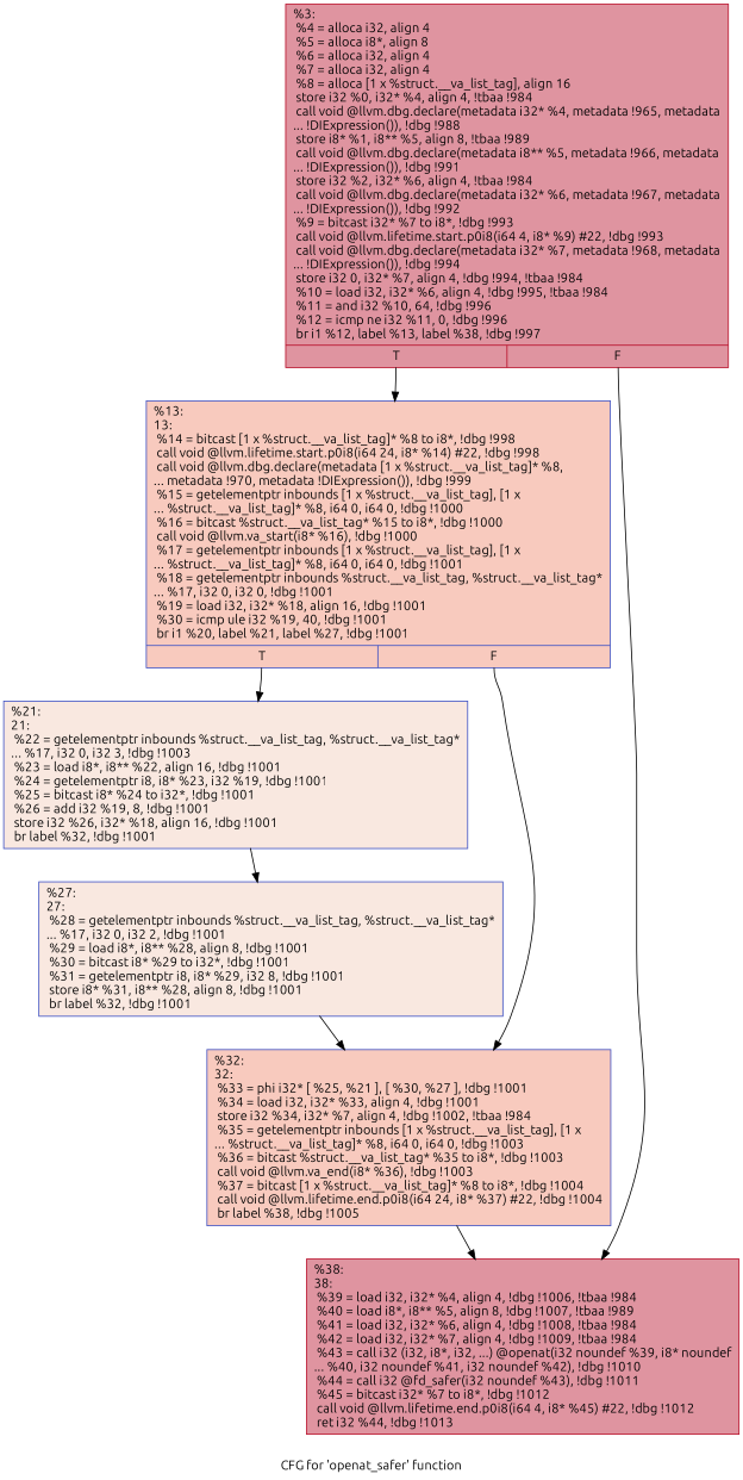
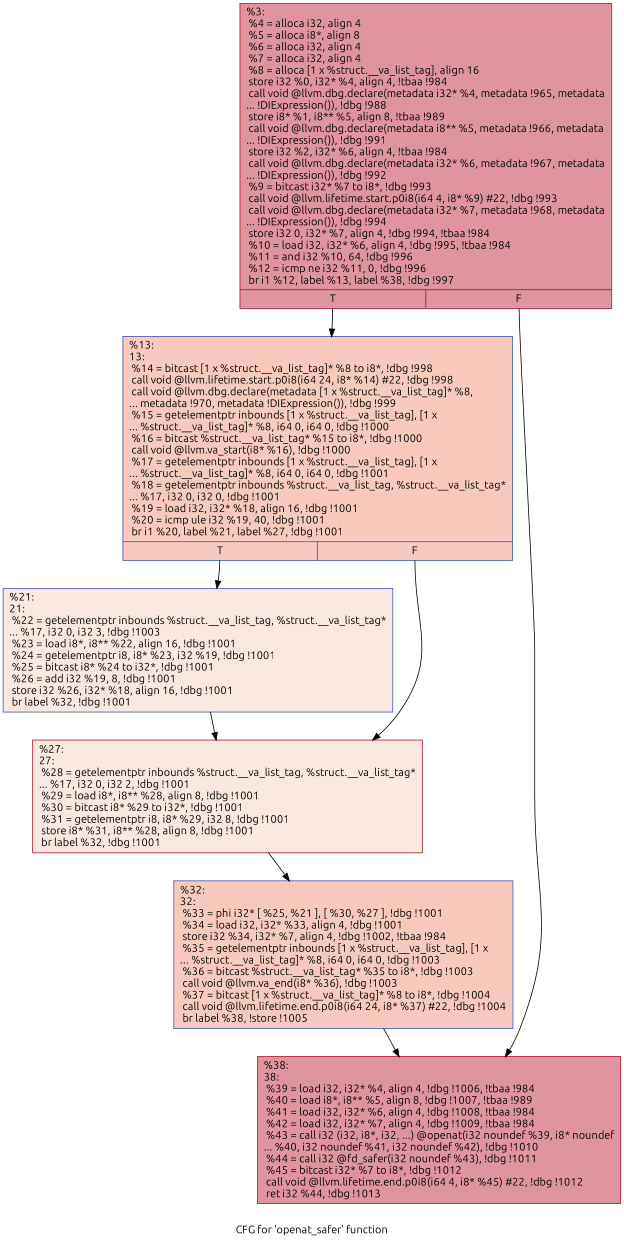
  digraph {
    fontname=Ubuntu
    label="CFG for 'openat_safer' function"
    node [color="#3d50c3ff" fillcolor="#b70d2870" fontname=Ubuntu shape=record style=filled]
    edge [fontname=Ubuntu]
    n1 [color="#b70d28ff" label="{%3:\l  %4 = alloca i32, align 4\l  %5 = alloca i8*, align 8\l  %6 = alloca i32, align 4\l  %7 = alloca i32, align 4\l  %8 = alloca [1 x %struct.__va_list_tag], align 16\l  store i32 %0, i32* %4, align 4, !tbaa !984\l  call void @llvm.dbg.declare(metadata i32* %4, metadata !965, metadata\l... !DIExpression()), !dbg !988\l  store i8* %1, i8** %5, align 8, !tbaa !989\l  call void @llvm.dbg.declare(metadata i8** %5, metadata !966, metadata\l... !DIExpression()), !dbg !991\l  store i32 %2, i32* %6, align 4, !tbaa !984\l  call void @llvm.dbg.declare(metadata i32* %6, metadata !967, metadata\l... !DIExpression()), !dbg !992\l  %9 = bitcast i32* %7 to i8*, !dbg !993\l  call void @llvm.lifetime.start.p0i8(i64 4, i8* %9) #22, !dbg !993\l  call void @llvm.dbg.declare(metadata i32* %7, metadata !968, metadata\l... !DIExpression()), !dbg !994\l  store i32 0, i32* %7, align 4, !dbg !994, !tbaa !984\l  %10 = load i32, i32* %6, align 4, !dbg !995, !tbaa !984\l  %11 = and i32 %10, 64, !dbg !996\l  %12 = icmp ne i32 %11, 0, !dbg !996\l  br i1 %12, label %13, label %38, !dbg !997\l|{<s0>T|<s1>F}}"]
-   n2 [fillcolor="#ef886b70" label="{%13:\l13:                                               \l  %14 = bitcast [1 x %struct.__va_list_tag]* %8 to i8*, !dbg !998\l  call void @llvm.lifetime.start.p0i8(i64 24, i8* %14) #22, !dbg !998\l  call void @llvm.dbg.declare(metadata [1 x %struct.__va_list_tag]* %8,\l... metadata !970, metadata !DIExpression()), !dbg !999\l  %15 = getelementptr inbounds [1 x %struct.__va_list_tag], [1 x\l... %struct.__va_list_tag]* %8, i64 0, i64 0, !dbg !1000\l  %16 = bitcast %struct.__va_list_tag* %15 to i8*, !dbg !1000\l  call void @llvm.va_start(i8* %16), !dbg !1000\l  %17 = getelementptr inbounds [1 x %struct.__va_list_tag], [1 x\l... %struct.__va_list_tag]* %8, i64 0, i64 0, !dbg !1001\l  %18 = getelementptr inbounds %struct.__va_list_tag, %struct.__va_list_tag*\l... %17, i32 0, i32 0, !dbg !1001\l  %19 = load i32, i32* %18, align 16, !dbg !1001\l  %30 = icmp ule i32 %19, 40, !dbg !1001\l  br i1 %20, label %21, label %27, !dbg !1001\l|{<s0>T|<s1>F}}"]
+   n2 [fillcolor="#ef886b70" label="{%13:\l13:                                               \l  %14 = bitcast [1 x %struct.__va_list_tag]* %8 to i8*, !dbg !998\l  call void @llvm.lifetime.start.p0i8(i64 24, i8* %14) #22, !dbg !998\l  call void @llvm.dbg.declare(metadata [1 x %struct.__va_list_tag]* %8,\l... metadata !970, metadata !DIExpression()), !dbg !999\l  %15 = getelementptr inbounds [1 x %struct.__va_list_tag], [1 x\l... %struct.__va_list_tag]* %8, i64 0, i64 0, !dbg !1000\l  %16 = bitcast %struct.__va_list_tag* %15 to i8*, !dbg !1000\l  call void @llvm.va_start(i8* %16), !dbg !1000\l  %17 = getelementptr inbounds [1 x %struct.__va_list_tag], [1 x\l... %struct.__va_list_tag]* %8, i64 0, i64 0, !dbg !1001\l  %18 = getelementptr inbounds %struct.__va_list_tag, %struct.__va_list_tag*\l... %17, i32 0, i32 0, !dbg !1001\l  %19 = load i32, i32* %18, align 16, !dbg !1001\l  %20 = icmp ule i32 %19, 40, !dbg !1001\l  br i1 %20, label %21, label %27, !dbg !1001\l|{<s0>T|<s1>F}}"]
    n3 [color="#b70d28ff" label="{%38:\l38:                                               \l  %39 = load i32, i32* %4, align 4, !dbg !1006, !tbaa !984\l  %40 = load i8*, i8** %5, align 8, !dbg !1007, !tbaa !989\l  %41 = load i32, i32* %6, align 4, !dbg !1008, !tbaa !984\l  %42 = load i32, i32* %7, align 4, !dbg !1009, !tbaa !984\l  %43 = call i32 (i32, i8*, i32, ...) @openat(i32 noundef %39, i8* noundef\l... %40, i32 noundef %41, i32 noundef %42), !dbg !1010\l  %44 = call i32 @fd_safer(i32 noundef %43), !dbg !1011\l  %45 = bitcast i32* %7 to i8*, !dbg !1012\l  call void @llvm.lifetime.end.p0i8(i64 4, i8* %45) #22, !dbg !1012\l  ret i32 %44, !dbg !1013\l}"]
    n4 [fillcolor="#f1ccb870" label="{%21:\l21:                                               \l  %22 = getelementptr inbounds %struct.__va_list_tag, %struct.__va_list_tag*\l... %17, i32 0, i32 3, !dbg !1003\l  %23 = load i8*, i8** %22, align 16, !dbg !1001\l  %24 = getelementptr i8, i8* %23, i32 %19, !dbg !1001\l  %25 = bitcast i8* %24 to i32*, !dbg !1001\l  %26 = add i32 %19, 8, !dbg !1001\l  store i32 %26, i32* %18, align 16, !dbg !1001\l  br label %32, !dbg !1001\l}"]
-   n5 [fillcolor="#f1ccb870" label="{%27:\l27:                                               \l  %28 = getelementptr inbounds %struct.__va_list_tag, %struct.__va_list_tag*\l... %17, i32 0, i32 2, !dbg !1001\l  %29 = load i8*, i8** %28, align 8, !dbg !1001\l  %30 = bitcast i8* %29 to i32*, !dbg !1001\l  %31 = getelementptr i8, i8* %29, i32 8, !dbg !1001\l  store i8* %31, i8** %28, align 8, !dbg !1001\l  br label %32, !dbg !1001\l}"]
-   n6 [fillcolor="#ef886b70" label="{%32:\l32:                                               \l  %33 = phi i32* [ %25, %21 ], [ %30, %27 ], !dbg !1001\l  %34 = load i32, i32* %33, align 4, !dbg !1001\l  store i32 %34, i32* %7, align 4, !dbg !1002, !tbaa !984\l  %35 = getelementptr inbounds [1 x %struct.__va_list_tag], [1 x\l... %struct.__va_list_tag]* %8, i64 0, i64 0, !dbg !1003\l  %36 = bitcast %struct.__va_list_tag* %35 to i8*, !dbg !1003\l  call void @llvm.va_end(i8* %36), !dbg !1003\l  %37 = bitcast [1 x %struct.__va_list_tag]* %8 to i8*, !dbg !1004\l  call void @llvm.lifetime.end.p0i8(i64 24, i8* %37) #22, !dbg !1004\l  br label %38, !dbg !1005\l}"]
+   n5 [color="#b70d28ff" fillcolor="#f1ccb870" label="{%27:\l27:                                               \l  %28 = getelementptr inbounds %struct.__va_list_tag, %struct.__va_list_tag*\l... %17, i32 0, i32 2, !dbg !1001\l  %29 = load i8*, i8** %28, align 8, !dbg !1001\l  %30 = bitcast i8* %29 to i32*, !dbg !1001\l  %31 = getelementptr i8, i8* %29, i32 8, !dbg !1001\l  store i8* %31, i8** %28, align 8, !dbg !1001\l  br label %32, !dbg !1001\l}"]
+   n6 [fillcolor="#ef886b70" label="{%32:\l32:                                               \l  %33 = phi i32* [ %25, %21 ], [ %30, %27 ], !dbg !1001\l  %34 = load i32, i32* %33, align 4, !dbg !1001\l  store i32 %34, i32* %7, align 4, !dbg !1002, !tbaa !984\l  %35 = getelementptr inbounds [1 x %struct.__va_list_tag], [1 x\l... %struct.__va_list_tag]* %8, i64 0, i64 0, !dbg !1003\l  %36 = bitcast %struct.__va_list_tag* %35 to i8*, !dbg !1003\l  call void @llvm.va_end(i8* %36), !dbg !1003\l  %37 = bitcast [1 x %struct.__va_list_tag]* %8 to i8*, !dbg !1004\l  call void @llvm.lifetime.end.p0i8(i64 24, i8* %37) #22, !dbg !1004\l  br label %38, !store !1005\l}"]
    n1 -> n2 [tailport=s0]
    n1 -> n3 [tailport=s1]
    n2 -> n4 [tailport=s0]
-   n2 -> n6 [tailport=s1]
+   n2 -> n5 [tailport=s1]
    n4 -> n5
    n5 -> n6
    n6 -> n3
  }
